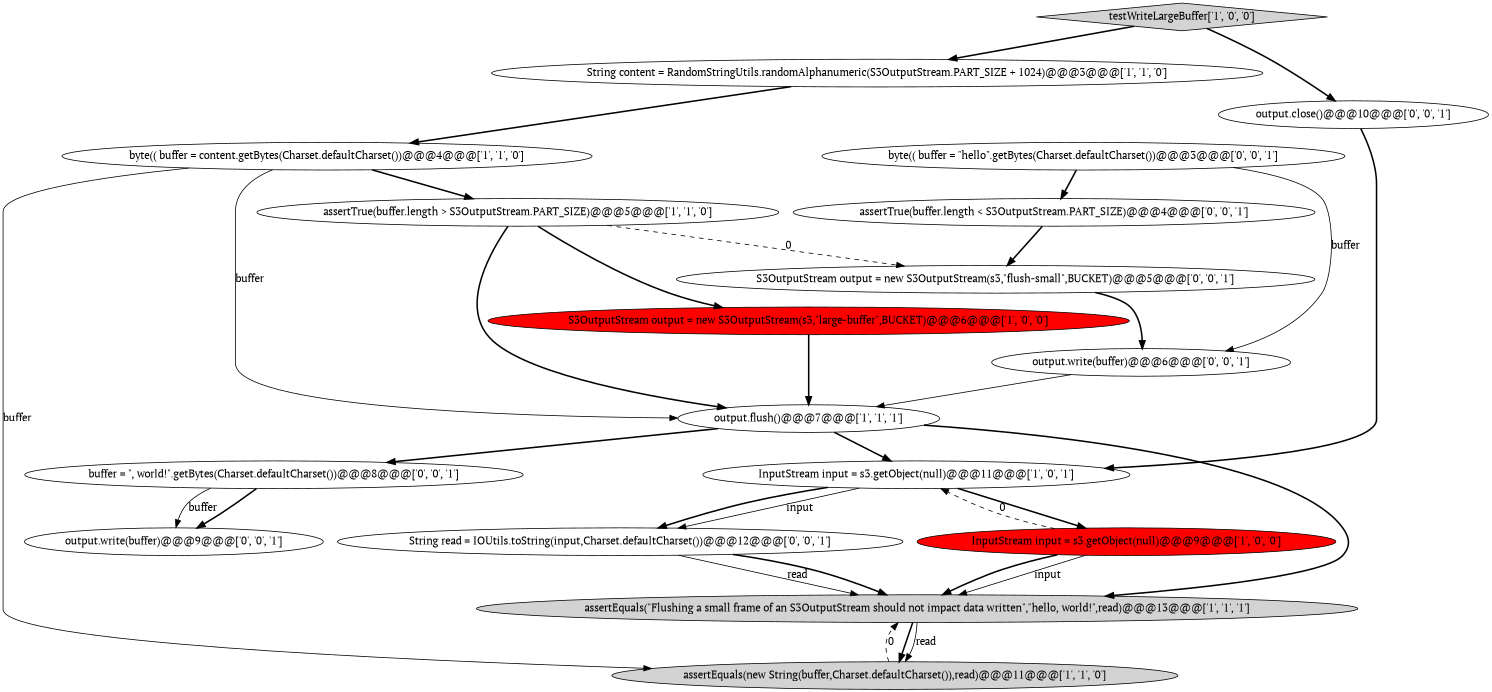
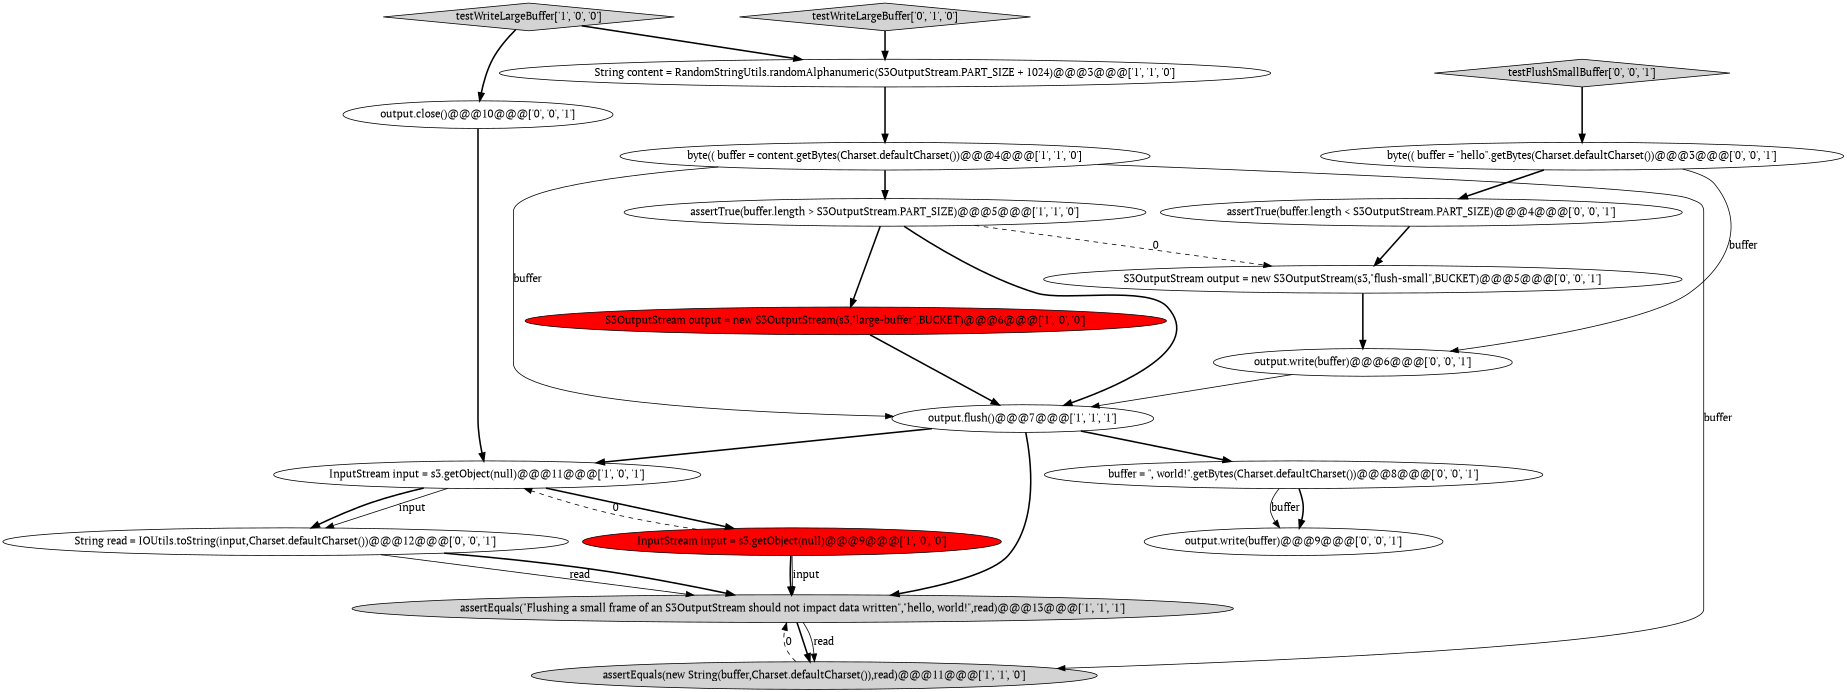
  digraph {
    fontname="PT Serif"
    node [fillcolor=white fontname="PT Serif" shape=ellipse style=filled]
    edge [fontname="PT Serif" style=bold]
    n1 [label="S3OutputStream output = new S3OutputStream(s3,\"flush-small\",BUCKET)@@@5@@@['0', '0', '1']"]
    n2 [label="output.write(buffer)@@@6@@@['0', '0', '1']"]
    n3 [label="output.flush()@@@7@@@['1', '1', '1']"]
+   n4 [fillcolor=lightgray label="testFlushSmallBuffer['0', '0', '1']" shape=diamond]
    n5 [label="byte(( buffer = \"hello\".getBytes(Charset.defaultCharset())@@@3@@@['0', '0', '1']"]
    n6 [label="assertTrue(buffer.length < S3OutputStream.PART_SIZE)@@@4@@@['0', '0', '1']"]
    n7 [fillcolor=lightgray label="assertEquals(new String(buffer,Charset.defaultCharset()),read)@@@11@@@['1', '1', '0']"]
    n8 [fillcolor=lightgray label="assertEquals(\"Flushing a small frame of an S3OutputStream should not impact data written\",\"hello, world!\",read)@@@13@@@['1', '1', '1']"]
    n9 [label="String content = RandomStringUtils.randomAlphanumeric(S3OutputStream.PART_SIZE + 1024)@@@3@@@['1', '1', '0']"]
    n10 [label="byte(( buffer = content.getBytes(Charset.defaultCharset())@@@4@@@['1', '1', '0']"]
    n11 [label="assertTrue(buffer.length > S3OutputStream.PART_SIZE)@@@5@@@['1', '1', '0']"]
    n12 [fillcolor=red label="S3OutputStream output = new S3OutputStream(s3,\"large-buffer\",BUCKET)@@@6@@@['1', '0', '0']"]
    n13 [label="InputStream input = s3.getObject(null)@@@11@@@['1', '0', '1']"]
    n14 [label="buffer = \", world!\".getBytes(Charset.defaultCharset())@@@8@@@['0', '0', '1']"]
+   n15 [fillcolor=lightgray label="testWriteLargeBuffer['0', '1', '0']" shape=diamond]
    n16 [label="output.close()@@@10@@@['0', '0', '1']"]
    n17 [label="String read = IOUtils.toString(input,Charset.defaultCharset())@@@12@@@['0', '0', '1']"]
    n18 [fillcolor=red label="InputStream input = s3.getObject(null)@@@9@@@['1', '0', '0']"]
    n19 [label="output.write(buffer)@@@9@@@['0', '0', '1']"]
    n20 [fillcolor=lightgray label="testWriteLargeBuffer['1', '0', '0']" shape=diamond]
    n1 -> n2
    n2 -> n3 [style=solid]
    n3 -> n8
    n3 -> n13
    n3 -> n14
+   n4 -> n5
    n5 -> n2 [label=buffer style=solid]
    n5 -> n6
    n6 -> n1
    n7 -> n8 [label=0 style=dashed]
    n8 -> n7
    n8 -> n7 [label=read style=solid]
    n9 -> n10
    n10 -> n3 [label=buffer style=solid]
    n10 -> n7 [label=buffer style=solid]
    n10 -> n11
    n11 -> n1 [label=0 style=dashed]
    n11 -> n3
    n11 -> n12
    n12 -> n3
    n13 -> n17 [label=input style=solid]
    n13 -> n17
    n13 -> n18
    n14 -> n19
    n14 -> n19 [label=buffer style=solid]
+   n15 -> n9
    n16 -> n13
    n17 -> n8 [label=read style=solid]
    n17 -> n8
    n18 -> n8
    n18 -> n8 [label=input style=solid]
    n18 -> n13 [label=0 style=dashed]
    n20 -> n9
    n20 -> n16
  }
